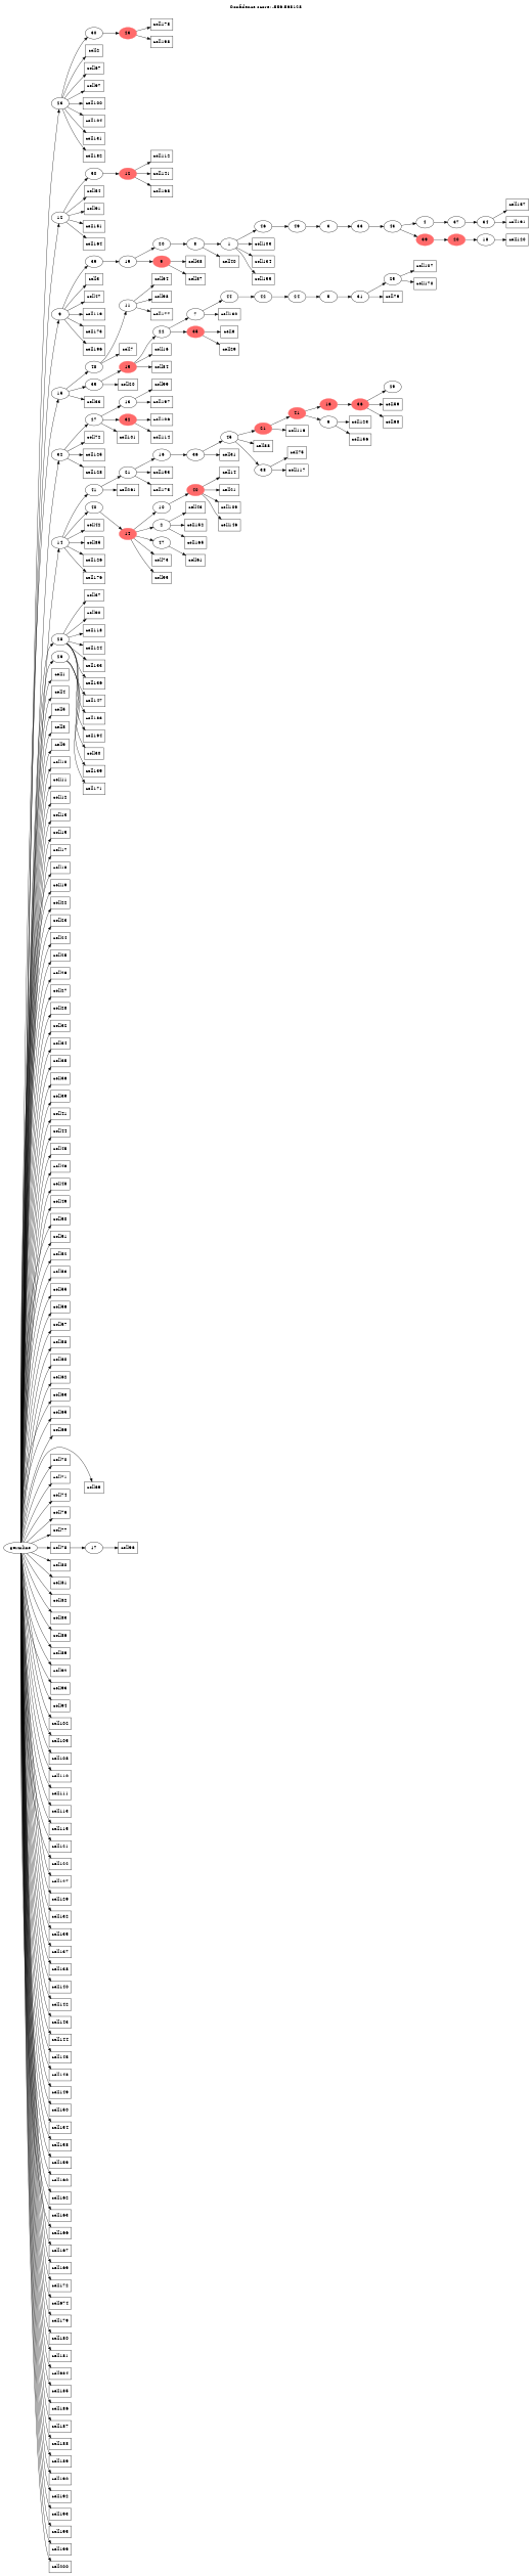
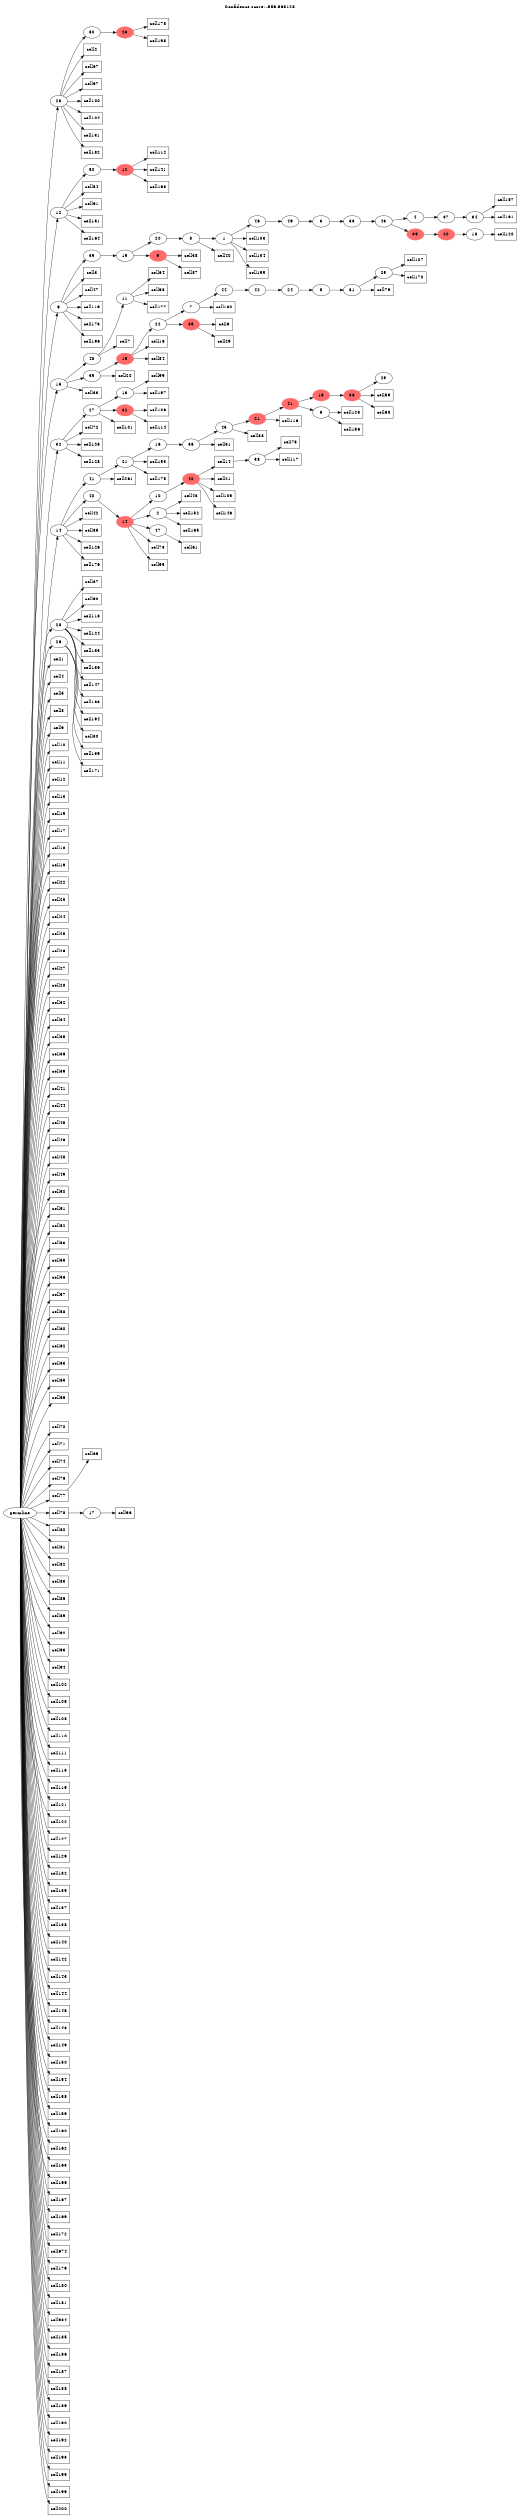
  digraph {
    label="Confidence score: -556.568128"
    labelloc=t
    rankdir=LR
    node [shape=box]
    n1 [label=30 shape=""]
    n2 [color=indianred1 label=23 style=filled shape=""]
    cell178
    cell198
    n5 [label=23 shape=""]
    cell2
    cell67
    cell97
    cell100
    cell104
    cell131
    cell182
    n13 [label=50 shape=""]
    n14 [color=indianred1 label=12 style=filled shape=""]
    cell112
    cell141
    cell168
    n18 [label=12 shape=""]
    cell54
    cell91
    cell151
    cell164
    n23 [label=37 shape=""]
    n24 [label=34 shape=""]
    cell157
    cell191
    n27 [label=4 shape=""]
    n28 [color=indianred1 label=20 style=filled shape=""]
    n29 [label=18 shape=""]
    cell120
    n31 [color=indianred1 label=39 style=filled shape=""]
    n32 [label=43 shape=""]
    n33 [label=33 shape=""]
    n34 [label=3 shape=""]
    n35 [label=49 shape=""]
    n36 [label=46 shape=""]
    n37 [label=1 shape=""]
    cell103
    cell134
    cell155
    n41 [label=8 shape=""]
    cell40
    n43 [label=20 shape=""]
    n44 [label=19 shape=""]
    n45 [color=indianred1 label=9 style=filled shape=""]
    cell38
    cell87
    n48 [label=39 shape=""]
    n49 [label=9 shape=""]
    cell3
    cell47
    cell119
    cell173
    cell196
    n55 [label=48 shape=""]
    n56 [label=11 shape=""]
    cell7
    cell64
    cell98
    cell177
    n61 [label=31 shape=""]
    n62 [label=25 shape=""]
    cell79
    cell107
    cell170
    n66 [label=5 shape=""]
    n67 [label=24 shape=""]
    n68 [label=42 shape=""]
    n69 [label=44 shape=""]
    n70 [label=7 shape=""]
    cell130
    n72 [label=22 shape=""]
    n73 [color=indianred1 label=35 style=filled shape=""]
    cell6
    cell29
    n76 [color=indianred1 label=15 style=filled shape=""]
    cell16
    cell84
    n79 [label=35 shape=""]
    cell20
    n81 [label=15 shape=""]
    cell33
    n83 [label=27 shape=""]
    n84 [label=13 shape=""]
    n85 [color=indianred1 label=32 style=filled shape=""]
    cell101
    cell99
    cell197
    cell106
    cell114
    n91 [label=32 shape=""]
    cell72
    cell125
    cell128
    n95 [color=indianred1 label=36 style=filled shape=""]
    n96 [label=29 shape=""]
    cell59
    cell68
    n99 [color=indianred1 label=16 style=filled shape=""]
    n100 [color=indianred1 label=41 style=filled shape=""]
    n101 [label=6 shape=""]
    cell123
    cell156
    n104 [color=indianred1 label=21 style=filled shape=""]
    cell116
    n106 [label=45 shape=""]
    n107 [label=38 shape=""]
    cell88
    cell75
    cell117
    n111 [label=36 shape=""]
    cell31
    n113 [label=16 shape=""]
    n114 [label=21 shape=""]
    cell153
    cell175
    n117 [label=41 shape=""]
    n118 [label=cell261]
    n119 [label=10 shape=""]
    n120 [color=indianred1 label=40 style=filled shape=""]
    cell14
    cell21
    cell109
    cell146
    n125 [color=indianred1 label=14 style=filled shape=""]
    n126 [label=2 shape=""]
    n127 [label=47 shape=""]
    cell73
    cell95
    cell43
    cell152
    cell165
    cell61
    n134 [label=40 shape=""]
    n135 [label=14 shape=""]
    cell42
    cell85
    cell126
    cell176
    n140 [label=germline shape=""]
    n141 [label=28 shape=""]
    n142 [label=26 shape=""]
    cell1
    cell4
    cell5
    cell8
    cell9
    cell10
    cell11
    cell12
    cell13
    cell15
    cell17
    cell18
    cell19
    cell22
    cell23
    cell24
    cell25
    cell26
    cell27
    cell28
    cell32
    cell34
    cell35
    cell36
    cell39
    cell41
    cell44
    cell45
    cell46
    cell48
    cell49
    cell50
    cell51
    cell52
    cell53
    cell55
    cell56
    cell57
    cell58
    cell60
    cell62
    cell63
    cell65
    cell66
    cell69
    cell70
    cell71
    cell74
    cell76
    cell77
    cell78
    cell80
    cell81
    cell82
    cell83
    cell86
    cell89
    cell92
    cell93
    cell94
    cell102
    cell105
    cell108
    cell110
    cell111
    cell113
    cell115
    cell121
    cell122
    cell127
    cell129
    cell132
    cell135
    cell137
    cell138
    cell140
    cell142
    cell143
    cell144
    cell145
    cell148
    cell149
    cell150
    cell154
    cell158
    cell159
    cell160
    cell162
    cell163
    cell166
    cell167
    cell169
    cell172
    n236 [label=cell674]
    cell179
    cell180
    cell181
    n240 [label=cell984]
    cell185
    cell186
    cell187
    cell188
    cell189
    cell190
    cell192
    cell193
    cell195
    cell199
    cell200
    cell37
    cell90
    cell118
    cell124
    cell133
    cell136
    cell147
    cell183
    cell194
    cell30
    cell139
    cell171
    n264 [label=17 shape=""]
    cell96
    n1 -> n2
    n2 -> cell178
    n2 -> cell198
    n5 -> n1
    n5 -> cell2
    n5 -> cell67
    n5 -> cell97
    n5 -> cell100
    n5 -> cell104
    n5 -> cell131
    n5 -> cell182
    n13 -> n14
    n14 -> cell112
    n14 -> cell141
    n14 -> cell168
    n18 -> n13
    n18 -> cell54
    n18 -> cell91
    n18 -> cell151
    n18 -> cell164
    n23 -> n24
    n24 -> cell157
    n24 -> cell191
    n27 -> n23
    n28 -> n29
    n29 -> cell120
    n31 -> n28
    n32 -> n27
    n32 -> n31
    n33 -> n32
    n34 -> n33
    n35 -> n34
    n36 -> n35
    n37 -> n36
    n37 -> cell103
    n37 -> cell134
    n37 -> cell155
    n41 -> n37
    n41 -> cell40
    n43 -> n41
    n44 -> n43
    n44 -> n45
    n45 -> cell38
    n45 -> cell87
    n48 -> n44
    n49 -> n48
    n49 -> cell3
    n49 -> cell47
    n49 -> cell119
    n49 -> cell173
    n49 -> cell196
    n55 -> n56
    n55 -> cell7
    n56 -> cell64
    n56 -> cell98
    n56 -> cell177
    n61 -> n62
    n61 -> cell79
    n62 -> cell107
    n62 -> cell170
    n66 -> n61
    n67 -> n66
    n68 -> n67
    n69 -> n68
    n70 -> n69
    n70 -> cell130
    n72 -> n70
    n72 -> n73
    n73 -> cell6
    n73 -> cell29
    n76 -> n72
    n76 -> cell16
    n76 -> cell84
    n79 -> n76
    n79 -> cell20
    n81 -> n55
    n81 -> n79
    n81 -> cell33
    n83 -> n84
    n83 -> n85
    n83 -> cell101
    n84 -> cell99
    n84 -> cell197
    n85 -> cell106
    n85 -> cell114
    n91 -> n83
    n91 -> cell72
    n91 -> cell125
    n91 -> cell128
    n95 -> n96
    n95 -> cell59
    n95 -> cell68
    n99 -> n95
    n100 -> n99
    n100 -> n101
    n101 -> cell123
    n101 -> cell156
    n104 -> n100
    n104 -> cell116
    n106 -> n104
-   n106 -> n107
+   cell14 -> n107
    n106 -> cell88
    n107 -> cell75
    n107 -> cell117
    n111 -> n106
    n111 -> cell31
    n113 -> n111
    n114 -> n113
    n114 -> cell153
    n114 -> cell175
    n117 -> n114
    n117 -> n118
    n119 -> n120
    n120 -> cell14
    n120 -> cell21
    n120 -> cell109
    n120 -> cell146
    n125 -> n119
    n125 -> n126
    n125 -> n127
    n125 -> cell73
    n125 -> cell95
    n126 -> cell43
    n126 -> cell152
    n126 -> cell165
    n127 -> cell61
    n134 -> n125
    n135 -> n117
    n135 -> n134
    n135 -> cell42
    n135 -> cell85
    n135 -> cell126
    n135 -> cell176
    n140 -> n5
    n140 -> n18
    n140 -> n49
    n140 -> n81
    n140 -> n91
    n140 -> n135
    n140 -> n141
    n140 -> n142
    n140 -> cell1
    n140 -> cell4
    n140 -> cell5
    n140 -> cell8
    n140 -> cell9
    n140 -> cell10
    n140 -> cell11
    n140 -> cell12
    n140 -> cell13
    n140 -> cell15
    n140 -> cell17
    n140 -> cell18
    n140 -> cell19
    n140 -> cell22
    n140 -> cell23
    n140 -> cell24
    n140 -> cell25
    n140 -> cell26
    n140 -> cell27
    n140 -> cell28
    n140 -> cell32
    n140 -> cell34
    n140 -> cell35
    n140 -> cell36
    n140 -> cell39
    n140 -> cell41
    n140 -> cell44
    n140 -> cell45
    n140 -> cell46
    n140 -> cell48
    n140 -> cell49
    n140 -> cell50
    n140 -> cell51
    n140 -> cell52
    n140 -> cell53
    n140 -> cell55
    n140 -> cell56
    n140 -> cell57
    n140 -> cell58
    n140 -> cell60
    n140 -> cell62
    n140 -> cell63
    n140 -> cell65
    n140 -> cell66
-   n140 -> cell69
+   cell77 -> cell69
    n140 -> cell70
    n140 -> cell71
    n140 -> cell74
    n140 -> cell76
    n140 -> cell77
    n140 -> cell78
    n140 -> cell80
    n140 -> cell81
    n140 -> cell82
    n140 -> cell83
    n140 -> cell86
    n140 -> cell89
    n140 -> cell92
    n140 -> cell93
    n140 -> cell94
    n140 -> cell102
    n140 -> cell105
    n140 -> cell108
    n140 -> cell110
    n140 -> cell111
    n140 -> cell113
    n140 -> cell115
    n140 -> cell121
    n140 -> cell122
    n140 -> cell127
    n140 -> cell129
    n140 -> cell132
    n140 -> cell135
    n140 -> cell137
    n140 -> cell138
    n140 -> cell140
    n140 -> cell142
    n140 -> cell143
    n140 -> cell144
    n140 -> cell145
    n140 -> cell148
    n140 -> cell149
    n140 -> cell150
    n140 -> cell154
    n140 -> cell158
    n140 -> cell159
    n140 -> cell160
    n140 -> cell162
    n140 -> cell163
    n140 -> cell166
    n140 -> cell167
    n140 -> cell169
    n140 -> cell172
    n140 -> n236
    n140 -> cell179
    n140 -> cell180
    n140 -> cell181
    n140 -> n240
    n140 -> cell185
    n140 -> cell186
    n140 -> cell187
    n140 -> cell188
    n140 -> cell189
    n140 -> cell190
    n140 -> cell192
    n140 -> cell193
    n140 -> cell195
    n140 -> cell199
    n140 -> cell200
    n141 -> cell37
    n141 -> cell90
    n141 -> cell118
    n141 -> cell124
    n141 -> cell133
    n141 -> cell136
    n141 -> cell147
    n141 -> cell183
    n141 -> cell194
    n142 -> cell30
    n142 -> cell139
    n142 -> cell171
    cell78 -> n264
    n264 -> cell96
  }
